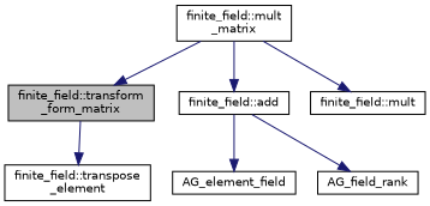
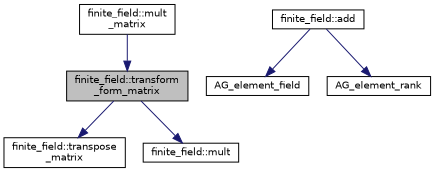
  digraph {
    fontname="DejaVu Sans"
    rankdir=TB
    node [color=black fillcolor=white fontname="DejaVu Sans" fontsize=10 shape=record style=filled]
    edge [color=midnightblue fontname="DejaVu Sans" fontsize=10 labelfontname=Helvetica labelfontsize=10 style=solid]
    n1 [fillcolor=grey75 fontcolor=black height=0.2 label="finite_field::transform\l_form_matrix" width=0.4]
-   n2 [height=0.2 label="finite_field::transpose\l_element" width=0.4]
+   n2 [height=0.2 label="finite_field::transpose\l_matrix" width=0.4]
    n3 [height=0.2 label="finite_field::mult\l_matrix" width=0.4]
    n4 [height=0.2 label="finite_field::add" width=0.4]
    n5 [height=0.2 label="finite_field::mult" width=0.4]
    n6 [height=0.2 label=AG_element_field width=0.4]
-   n7 [height=0.2 label=AG_field_rank width=0.4]
+   n7 [height=0.2 label=AG_element_rank width=0.4]
    n1 -> n2
    n3 -> n1
-   n3 -> n4
-   n3 -> n5
+   n1 -> n5
    n4 -> n6
    n4 -> n7
  }
